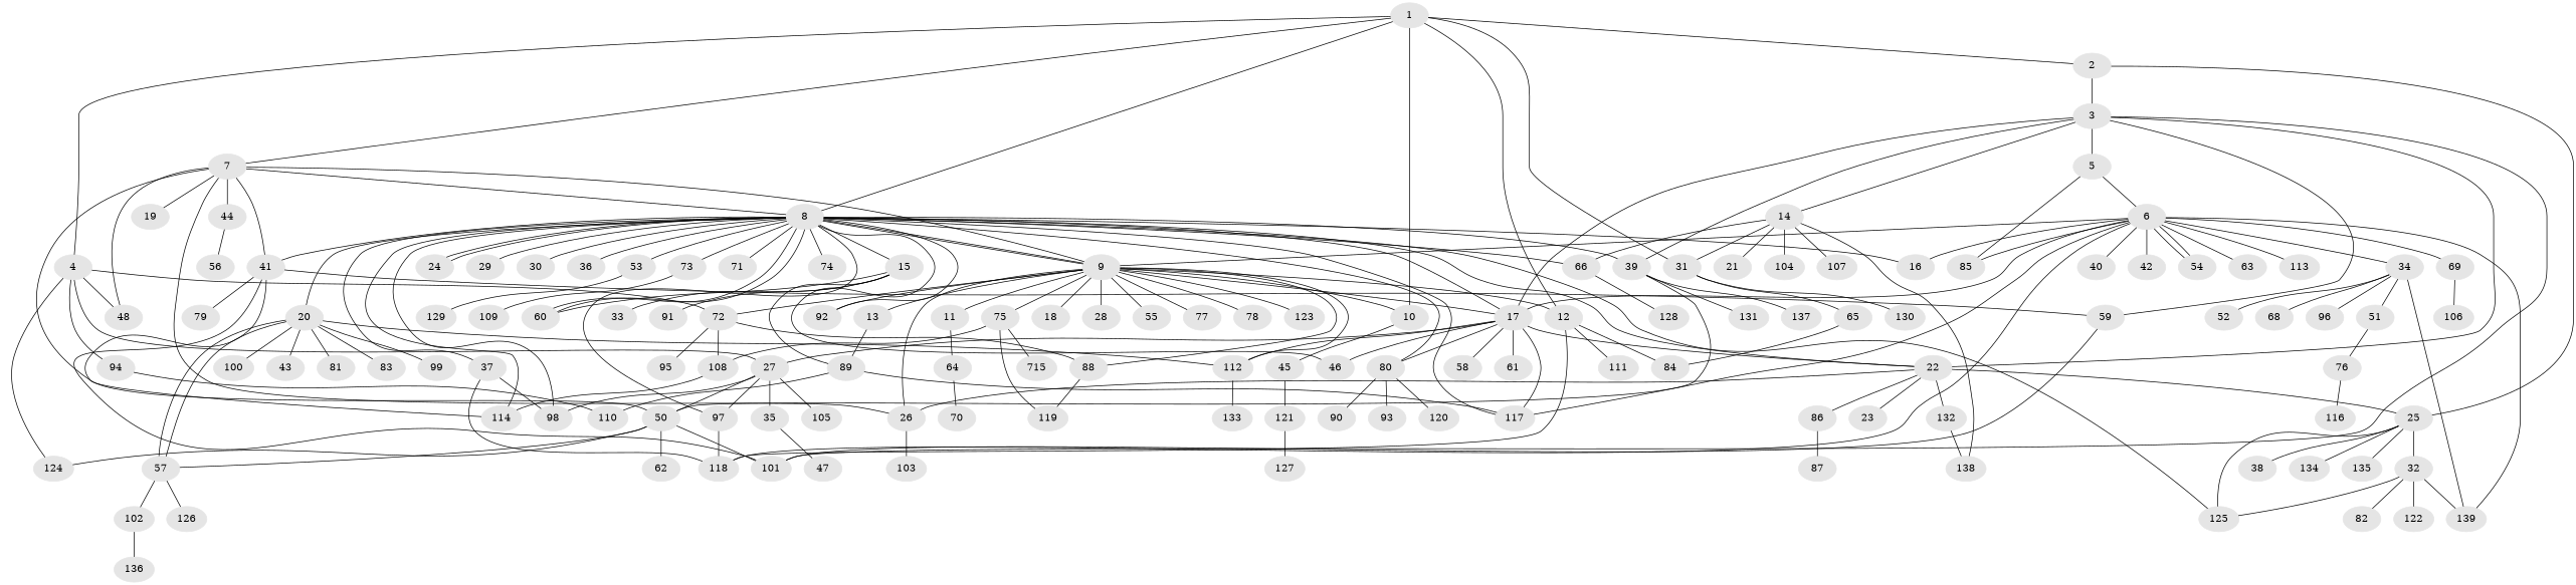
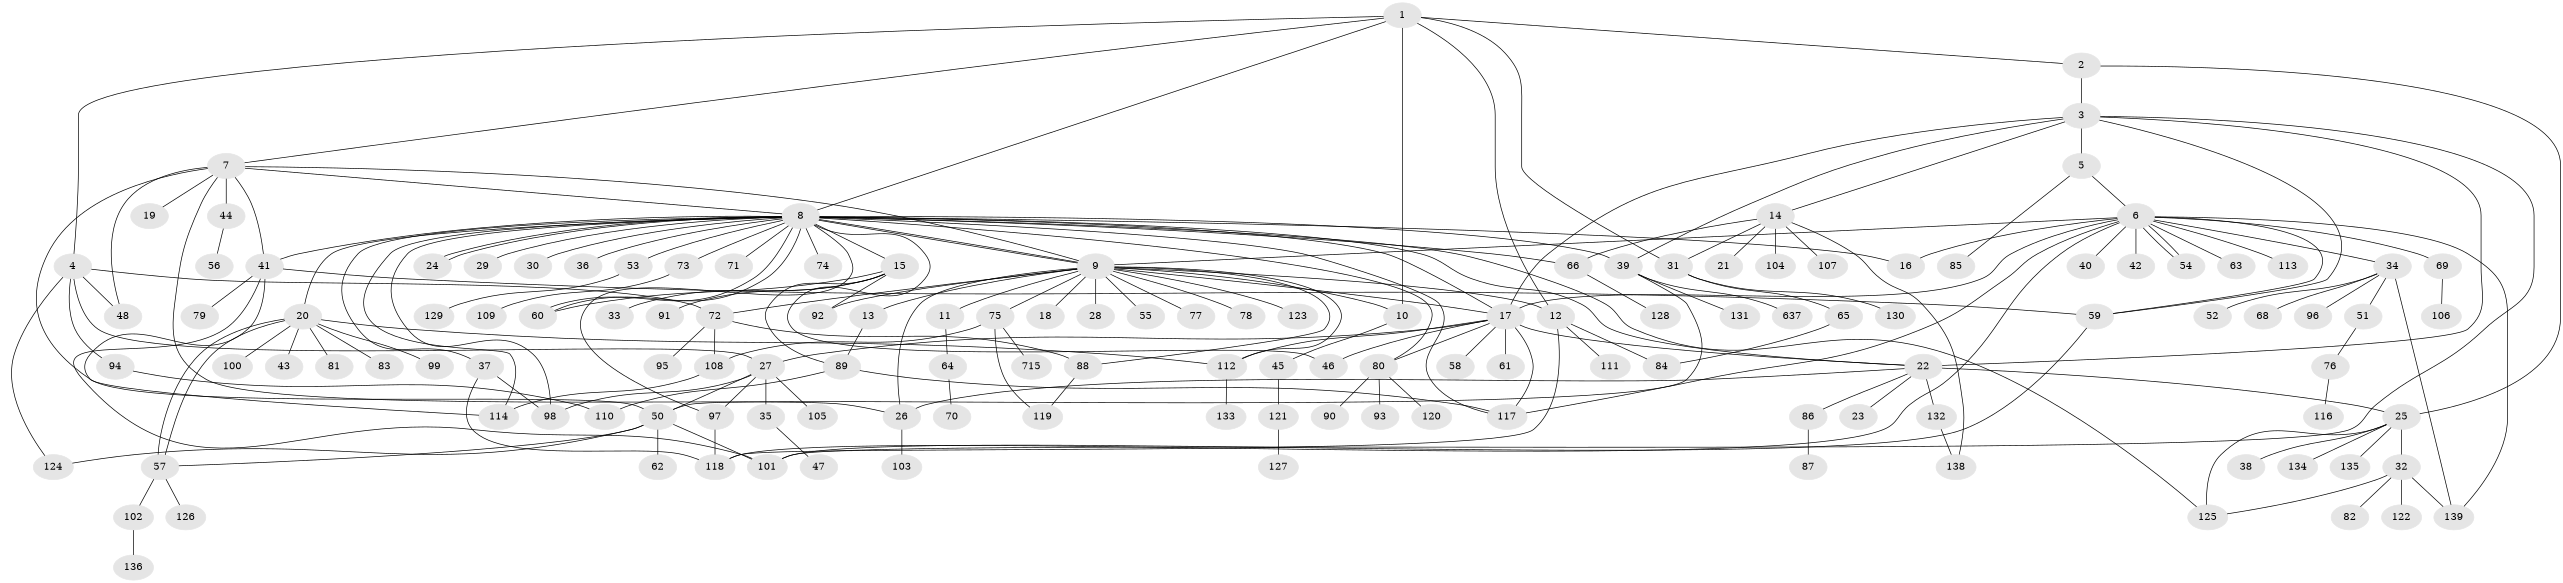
  graph {
    node [color=gray90 style=filled]
    1
    2
    4
    7
    8
    10
    12
    31
    3
    25
    27
    48
    72
    94
    124
    9
    19
    26
    41
    44
    50
    17
    22
    39
    16
    117
    15
    20
    24
    29
    30
    36
    37
    46
    53
    60
    66
    71
    73
    74
    80
    92
    97
    98
    114
    125
    45
    118
    84
    111
    65
    130
    5
    14
    59
    101
    32
    38
    134
    135
    6
    85
    21
    104
    107
    138
    112
    58
    61
    23
    86
    132
    131
-   137
+   137 [label=637]
    35
    105
    88
    95
    108
    110
    34
    40
    42
    54
    63
    69
    113
    139
    11
    13
    18
    28
    55
    75
    77
    78
    123
    51
    52
    68
    96
    106
    103
    79
    56
    57
    62
    89
    33
    91
    43
    81
    83
    99
    100
    129
    128
    109
    90
    93
    120
    64
    n123 [label=715]
    119
    133
    121
    70
    102
    126
    87
    82
    122
    47
    76
    127
    116
    136
    1 -- 2
    1 -- 4
    1 -- 7
    1 -- 8
    1 -- 10
    1 -- 12
    1 -- 31
    2 -- 3
    2 -- 25
    4 -- 27
    4 -- 48
    4 -- 72
    4 -- 94
    4 -- 124
    7 -- 8
    7 -- 48
    7 -- 9
    7 -- 19
    7 -- 26
    7 -- 41
    7 -- 44
    7 -- 50
    8 -- 9
    8 -- 9
    8 -- 41
    8 -- 17
    8 -- 22
    8 -- 39
    8 -- 16
    8 -- 117
    8 -- 15
    8 -- 20
    8 -- 24
    8 -- 24
    8 -- 29
    8 -- 30
    8 -- 36
    8 -- 37
    8 -- 46
    8 -- 53
    8 -- 60
    8 -- 60
    8 -- 66
    8 -- 71
    8 -- 73
    8 -- 74
    8 -- 80
-   8 -- 92
+   15 -- 92
    8 -- 97
    8 -- 98
    8 -- 114
    8 -- 125
    10 -- 45
    12 -- 118
    12 -- 84
    12 -- 111
    31 -- 65
    31 -- 130
    3 -- 17
    3 -- 22
    3 -- 39
    3 -- 5
    3 -- 14
    3 -- 59
    3 -- 101
    25 -- 125
    25 -- 32
    25 -- 38
    25 -- 134
    25 -- 135
    27 -- 50
    27 -- 97
    27 -- 98
    27 -- 35
    27 -- 105
    72 -- 88
    72 -- 95
    72 -- 108
    94 -- 110
    9 -- 10
    9 -- 12
    9 -- 72
    9 -- 26
    9 -- 17
    9 -- 92
    9 -- 112
    9 -- 88
    9 -- 11
    9 -- 13
    9 -- 18
    9 -- 28
    9 -- 55
    9 -- 75
    9 -- 77
    9 -- 78
    9 -- 123
    26 -- 103
    41 -- 114
    41 -- 59
    41 -- 101
    41 -- 79
    44 -- 56
    50 -- 124
    50 -- 101
    50 -- 57
    50 -- 62
    17 -- 27
    17 -- 22
    17 -- 117
    17 -- 46
    17 -- 80
    17 -- 112
    17 -- 58
    17 -- 61
    22 -- 25
    22 -- 26
    22 -- 23
    22 -- 86
    22 -- 132
    39 -- 50
    39 -- 131
    39 -- 137
    15 -- 60
    15 -- 89
    15 -- 33
    15 -- 91
    20 -- 112
    20 -- 57
    20 -- 57
    20 -- 43
    20 -- 81
    20 -- 83
    20 -- 99
    20 -- 100
    37 -- 98
    37 -- 118
    53 -- 129
    66 -- 128
    73 -- 109
    80 -- 90
    80 -- 93
    80 -- 120
    97 -- 118
    45 -- 121
    65 -- 84
    5 -- 6
    5 -- 85
    14 -- 31
    14 -- 66
    14 -- 21
    14 -- 104
    14 -- 107
    14 -- 138
    59 -- 101
    32 -- 125
    32 -- 139
    32 -- 82
    32 -- 122
    6 -- 9
    6 -- 17
    6 -- 16
    6 -- 117
    6 -- 118
-   6 -- 85
+   6 -- 59
    6 -- 34
    6 -- 40
    6 -- 42
    6 -- 54
    6 -- 54
    6 -- 63
    6 -- 69
    6 -- 113
    6 -- 139
    112 -- 133
    86 -- 87
    132 -- 138
    35 -- 47
    88 -- 119
    108 -- 114
    34 -- 139
    34 -- 51
    34 -- 52
    34 -- 68
    34 -- 96
    69 -- 106
    11 -- 64
    13 -- 89
    75 -- 108
    75 -- n123
    75 -- 119
    51 -- 76
    57 -- 102
    57 -- 126
    89 -- 117
    89 -- 110
    64 -- 70
    121 -- 127
    102 -- 136
    76 -- 116
  }
